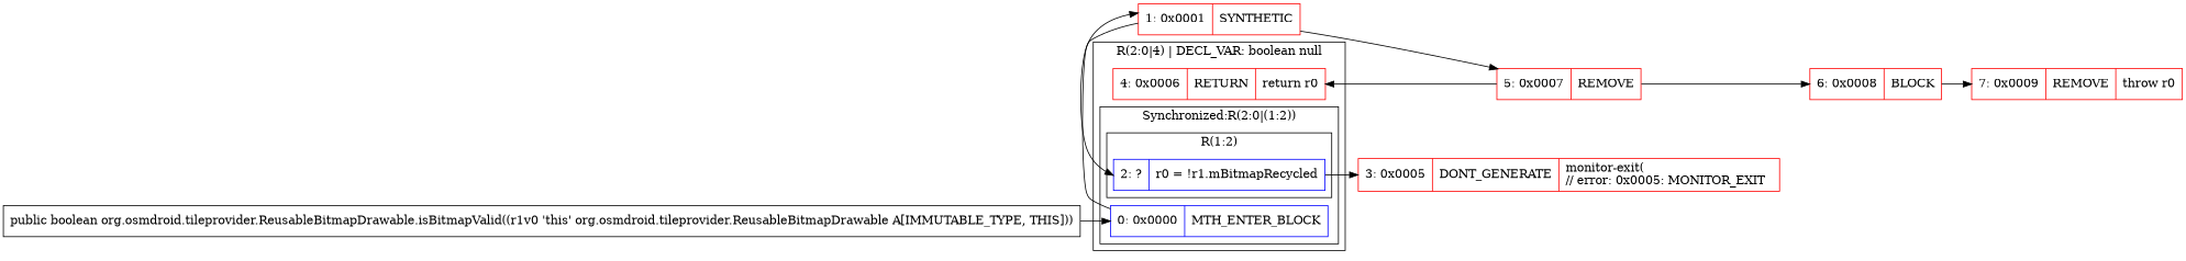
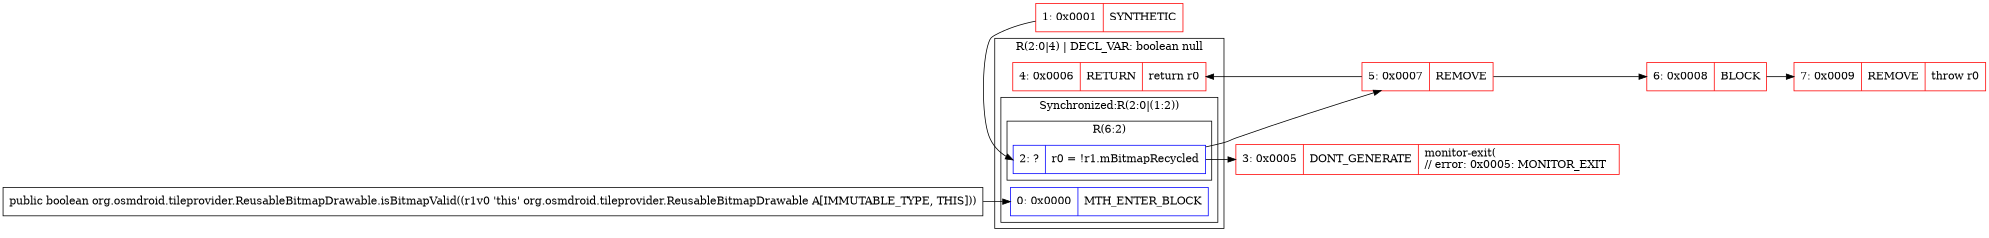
  digraph {
    rankdir=LR
    node [color=red shape=record]
    n1 [color=blue label="{2\:\ ?|r0 = !r1.mBitmapRecycled\l}"]
    n2 [color=blue label="{0\:\ 0x0000|MTH_ENTER_BLOCK\l}"]
    n3 [label="{4\:\ 0x0006|RETURN\l|return r0\l}"]
    n4 [label="{3\:\ 0x0005|DONT_GENERATE\l|monitor\-exit(\l\/\/ error: 0x0005: MONITOR_EXIT  \l}"]
    n5 [label="{1\:\ 0x0001|SYNTHETIC\l}"]
    n6 [label="{5\:\ 0x0007|REMOVE\l}"]
    n7 [label="{6\:\ 0x0008|BLOCK\l}"]
    n8 [label="{7\:\ 0x0009|REMOVE\l|throw r0\l}"]
    n9 [label="{public boolean org.osmdroid.tileprovider.ReusableBitmapDrawable.isBitmapValid((r1v0 'this' org.osmdroid.tileprovider.ReusableBitmapDrawable A[IMMUTABLE_TYPE, THIS])) }" color=""]
    subgraph cluster_1 {
      label="R(2:0|4) | DECL_VAR: boolean null\l"
      n3
      subgraph cluster_2 {
        label="Synchronized:R(2:0|(1:2))"
        n2
        subgraph cluster_3 {
-         label="R(1:2)"
+         label="R(6:2)"
          n1
        }
      }
    }
    n1 -> n4
-   n2 -> n5
    n5 -> n1
-   n5 -> n6
+   n1 -> n6
    n6 -> n3
    n6 -> n7
    n7 -> n8
    n9 -> n2
  }
